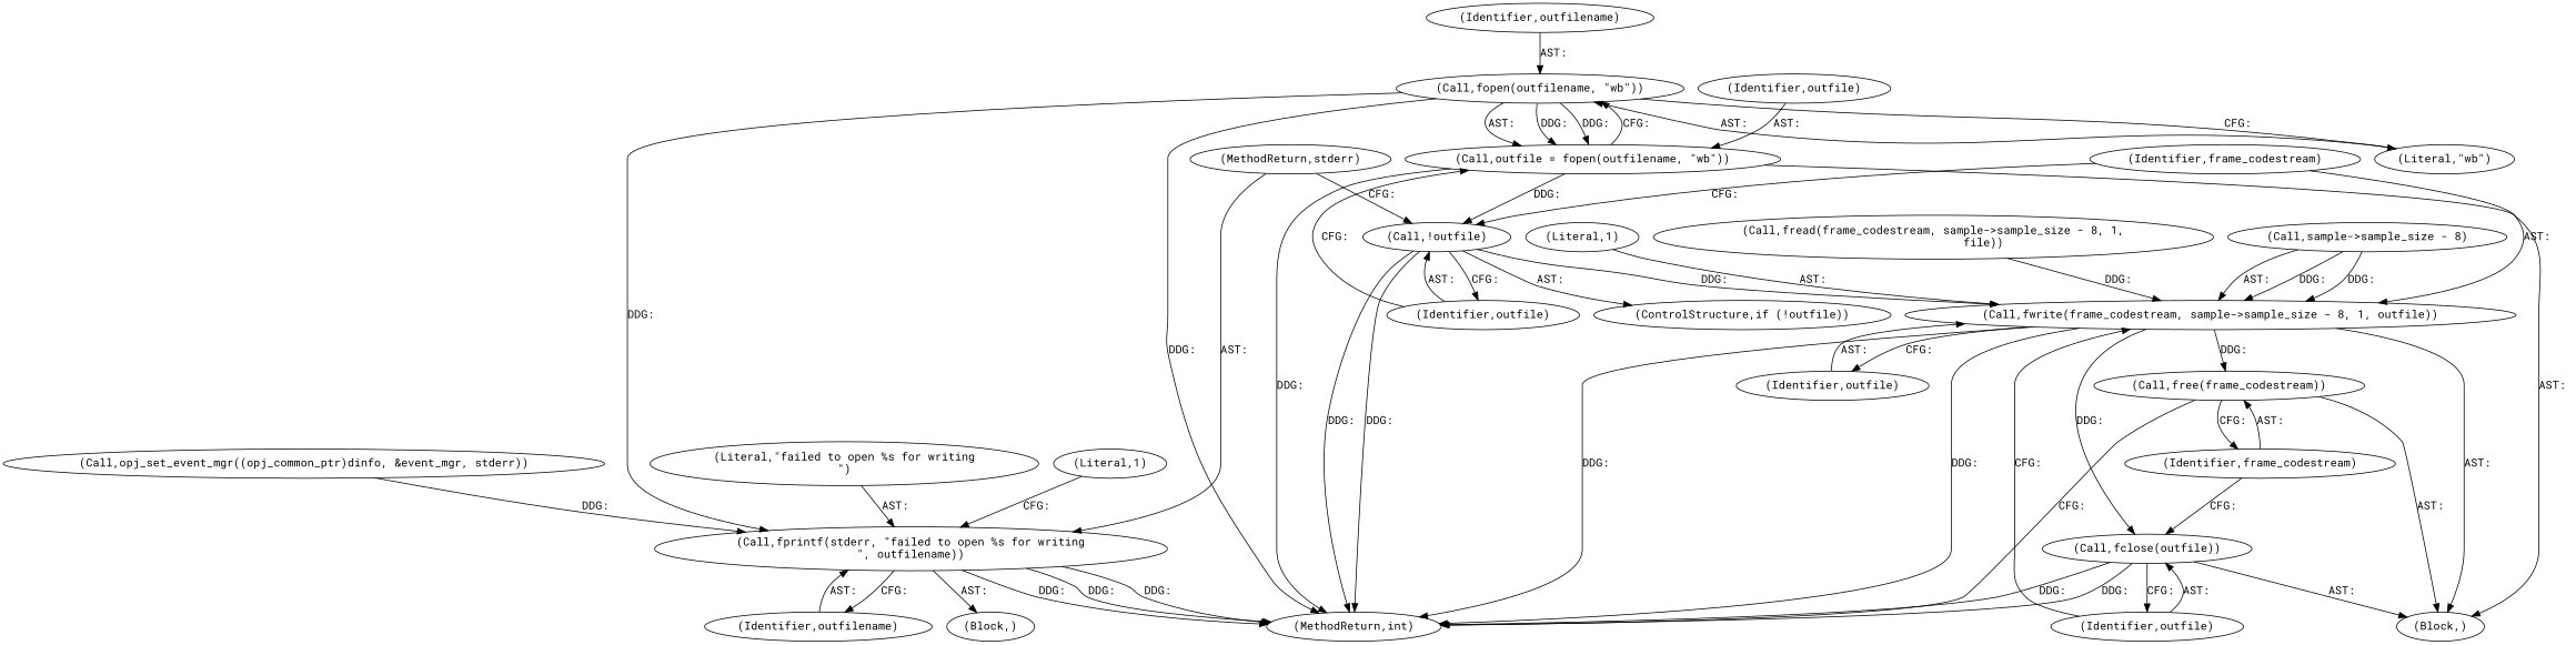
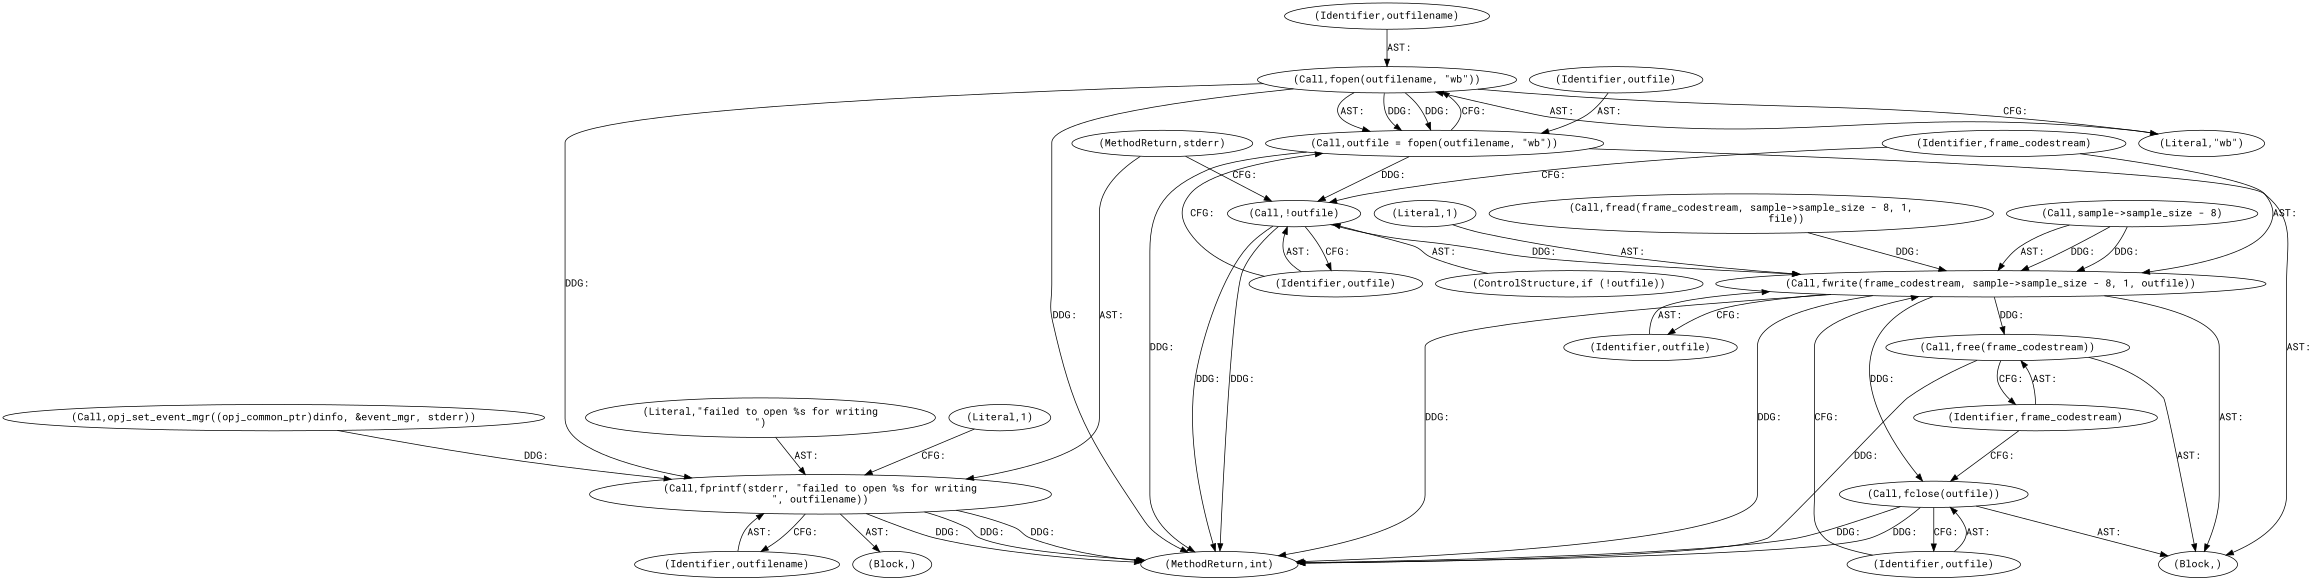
  digraph {
    fontname="Roboto Mono"
    node [fontname="Roboto Mono"]
    edge [fontname="Roboto Mono"]
    n1 [label="(Call,fopen(outfilename, \"wb\"))"]
    n2 [label="(Call,outfile = fopen(outfilename, \"wb\"))"]
    n3 [label="(Call,fprintf(stderr, \"failed to open %s for writing\n\", outfilename))"]
    n4 [label="(Literal,\"wb\")"]
    n5 [label="(MethodReturn,int)"]
    n6 [label="(Call,!outfile)"]
    n7 [label="(Block,)"]
    n8 [label="(Identifier,outfilename)"]
    n9 [label="(Block,)"]
    n10 [label="(Call,fwrite(frame_codestream, sample->sample_size - 8, 1, outfile))"]
    n11 [label="(Identifier,outfile)"]
    n12 [label="(ControlStructure,if (!outfile))"]
    n13 [label="(Call,fclose(outfile))"]
    n14 [label="(Call,free(frame_codestream))"]
    n15 [label="(Identifier,outfile)"]
    n16 [label="(Identifier,outfile)"]
    n17 [label="(Identifier,frame_codestream)"]
    n18 [label="(Call,fread(frame_codestream, sample->sample_size - 8, 1,\n               file))"]
    n19 [label="(Call,opj_set_event_mgr((opj_common_ptr)dinfo, &event_mgr, stderr))"]
    n20 [label="(Identifier,frame_codestream)"]
    n21 [label="(MethodReturn,stderr)"]
    n22 [label="(Literal,\"failed to open %s for writing\n\")"]
    n23 [label="(Identifier,outfile)"]
    n24 [label="(Literal,1)"]
    n25 [label="(Call,sample->sample_size - 8)"]
    n26 [label="(Literal,1)"]
    n27 [label="(Identifier,outfilename)"]
    n1 -> n2 [label="AST: "]
    n1 -> n2 [label="DDG: "]
    n1 -> n2 [label="DDG: "]
    n1 -> n3 [label="DDG: "]
    n1 -> n4 [label="CFG: "]
    n1 -> n5 [label="DDG: "]
    n2 -> n1 [label="CFG: "]
    n2 -> n5 [label="DDG: "]
    n2 -> n6 [label="DDG: "]
    n2 -> n7 [label="AST: "]
    n3 -> n5 [label="DDG: "]
    n3 -> n5 [label="DDG: "]
    n3 -> n5 [label="DDG: "]
    n3 -> n8 [label="CFG: "]
    n3 -> n9 [label="AST: "]
    n4 -> n1 [label="AST: "]
    n6 -> n5 [label="DDG: "]
    n6 -> n5 [label="DDG: "]
    n6 -> n10 [label="DDG: "]
    n6 -> n11 [label="CFG: "]
-   n6 -> n12 [label="AST: "]
+   n12 -> n6 [label="AST: "]
    n8 -> n3 [label="AST: "]
    n10 -> n5 [label="DDG: "]
    n10 -> n5 [label="DDG: "]
    n10 -> n7 [label="AST: "]
    n10 -> n13 [label="DDG: "]
    n10 -> n14 [label="DDG: "]
    n10 -> n15 [label="CFG: "]
    n11 -> n2 [label="CFG: "]
    n11 -> n6 [label="AST: "]
    n13 -> n5 [label="DDG: "]
    n13 -> n5 [label="DDG: "]
    n13 -> n7 [label="AST: "]
    n13 -> n16 [label="CFG: "]
-   n14 -> n5 [label="CFG: "]
+   n14 -> n5 [label="DDG: "]
    n14 -> n7 [label="AST: "]
    n14 -> n17 [label="CFG: "]
    n15 -> n10 [label="AST: "]
    n16 -> n10 [label="CFG: "]
    n16 -> n13 [label="AST: "]
    n17 -> n13 [label="CFG: "]
    n17 -> n14 [label="AST: "]
    n18 -> n10 [label="DDG: "]
    n19 -> n3 [label="DDG: "]
    n20 -> n6 [label="CFG: "]
    n20 -> n10 [label="AST: "]
    n21 -> n3 [label="AST: "]
    n21 -> n6 [label="CFG: "]
    n22 -> n3 [label="AST: "]
    n23 -> n2 [label="AST: "]
    n24 -> n3 [label="CFG: "]
    n25 -> n10 [label="AST: "]
    n25 -> n10 [label="DDG: "]
    n25 -> n10 [label="DDG: "]
    n26 -> n10 [label="AST: "]
    n27 -> n1 [label="AST: "]
  }
